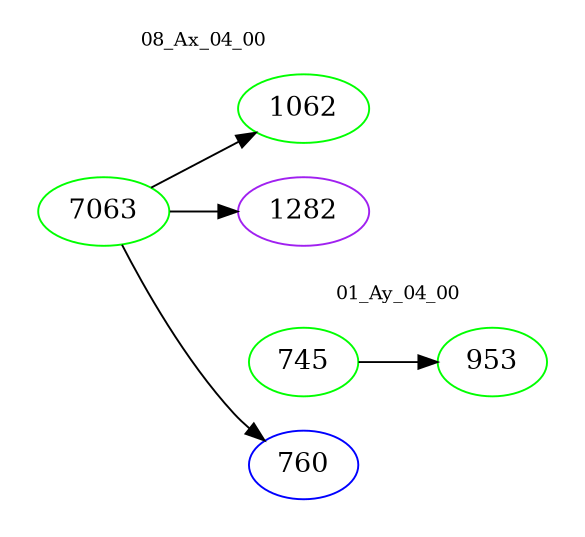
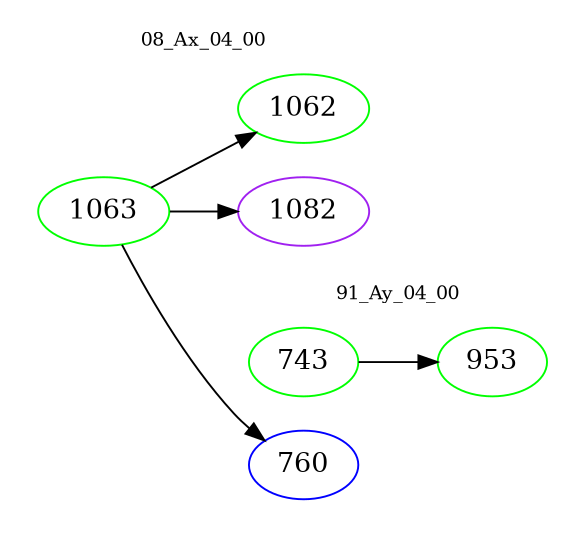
  digraph {
    rankdir=LR
    node [color=green]
    edge [color=black]
-   n1 [label=745]
+   n1 [label=743]
    n2 [color=blue label=760]
    n3 [label=953]
-   n4 [label=7063]
-   n5 [color=purple label=1282]
+   n4 [label=1063]
+   n5 [color=purple label=1082]
    n6 [label=1062]
    subgraph cluster_1 {
      color=white
      fontsize=10
-     label="01_Ay_04_00"
+     label="91_Ay_04_00"
      n1
      n2
      n3
    }
    subgraph cluster_2 {
      color=white
      fontsize=10
      label="08_Ax_04_00"
      n4
      n5
      n6
    }
    n1 -> n3
    n4 -> n2
    n4 -> n5
    n4 -> n6
  }
